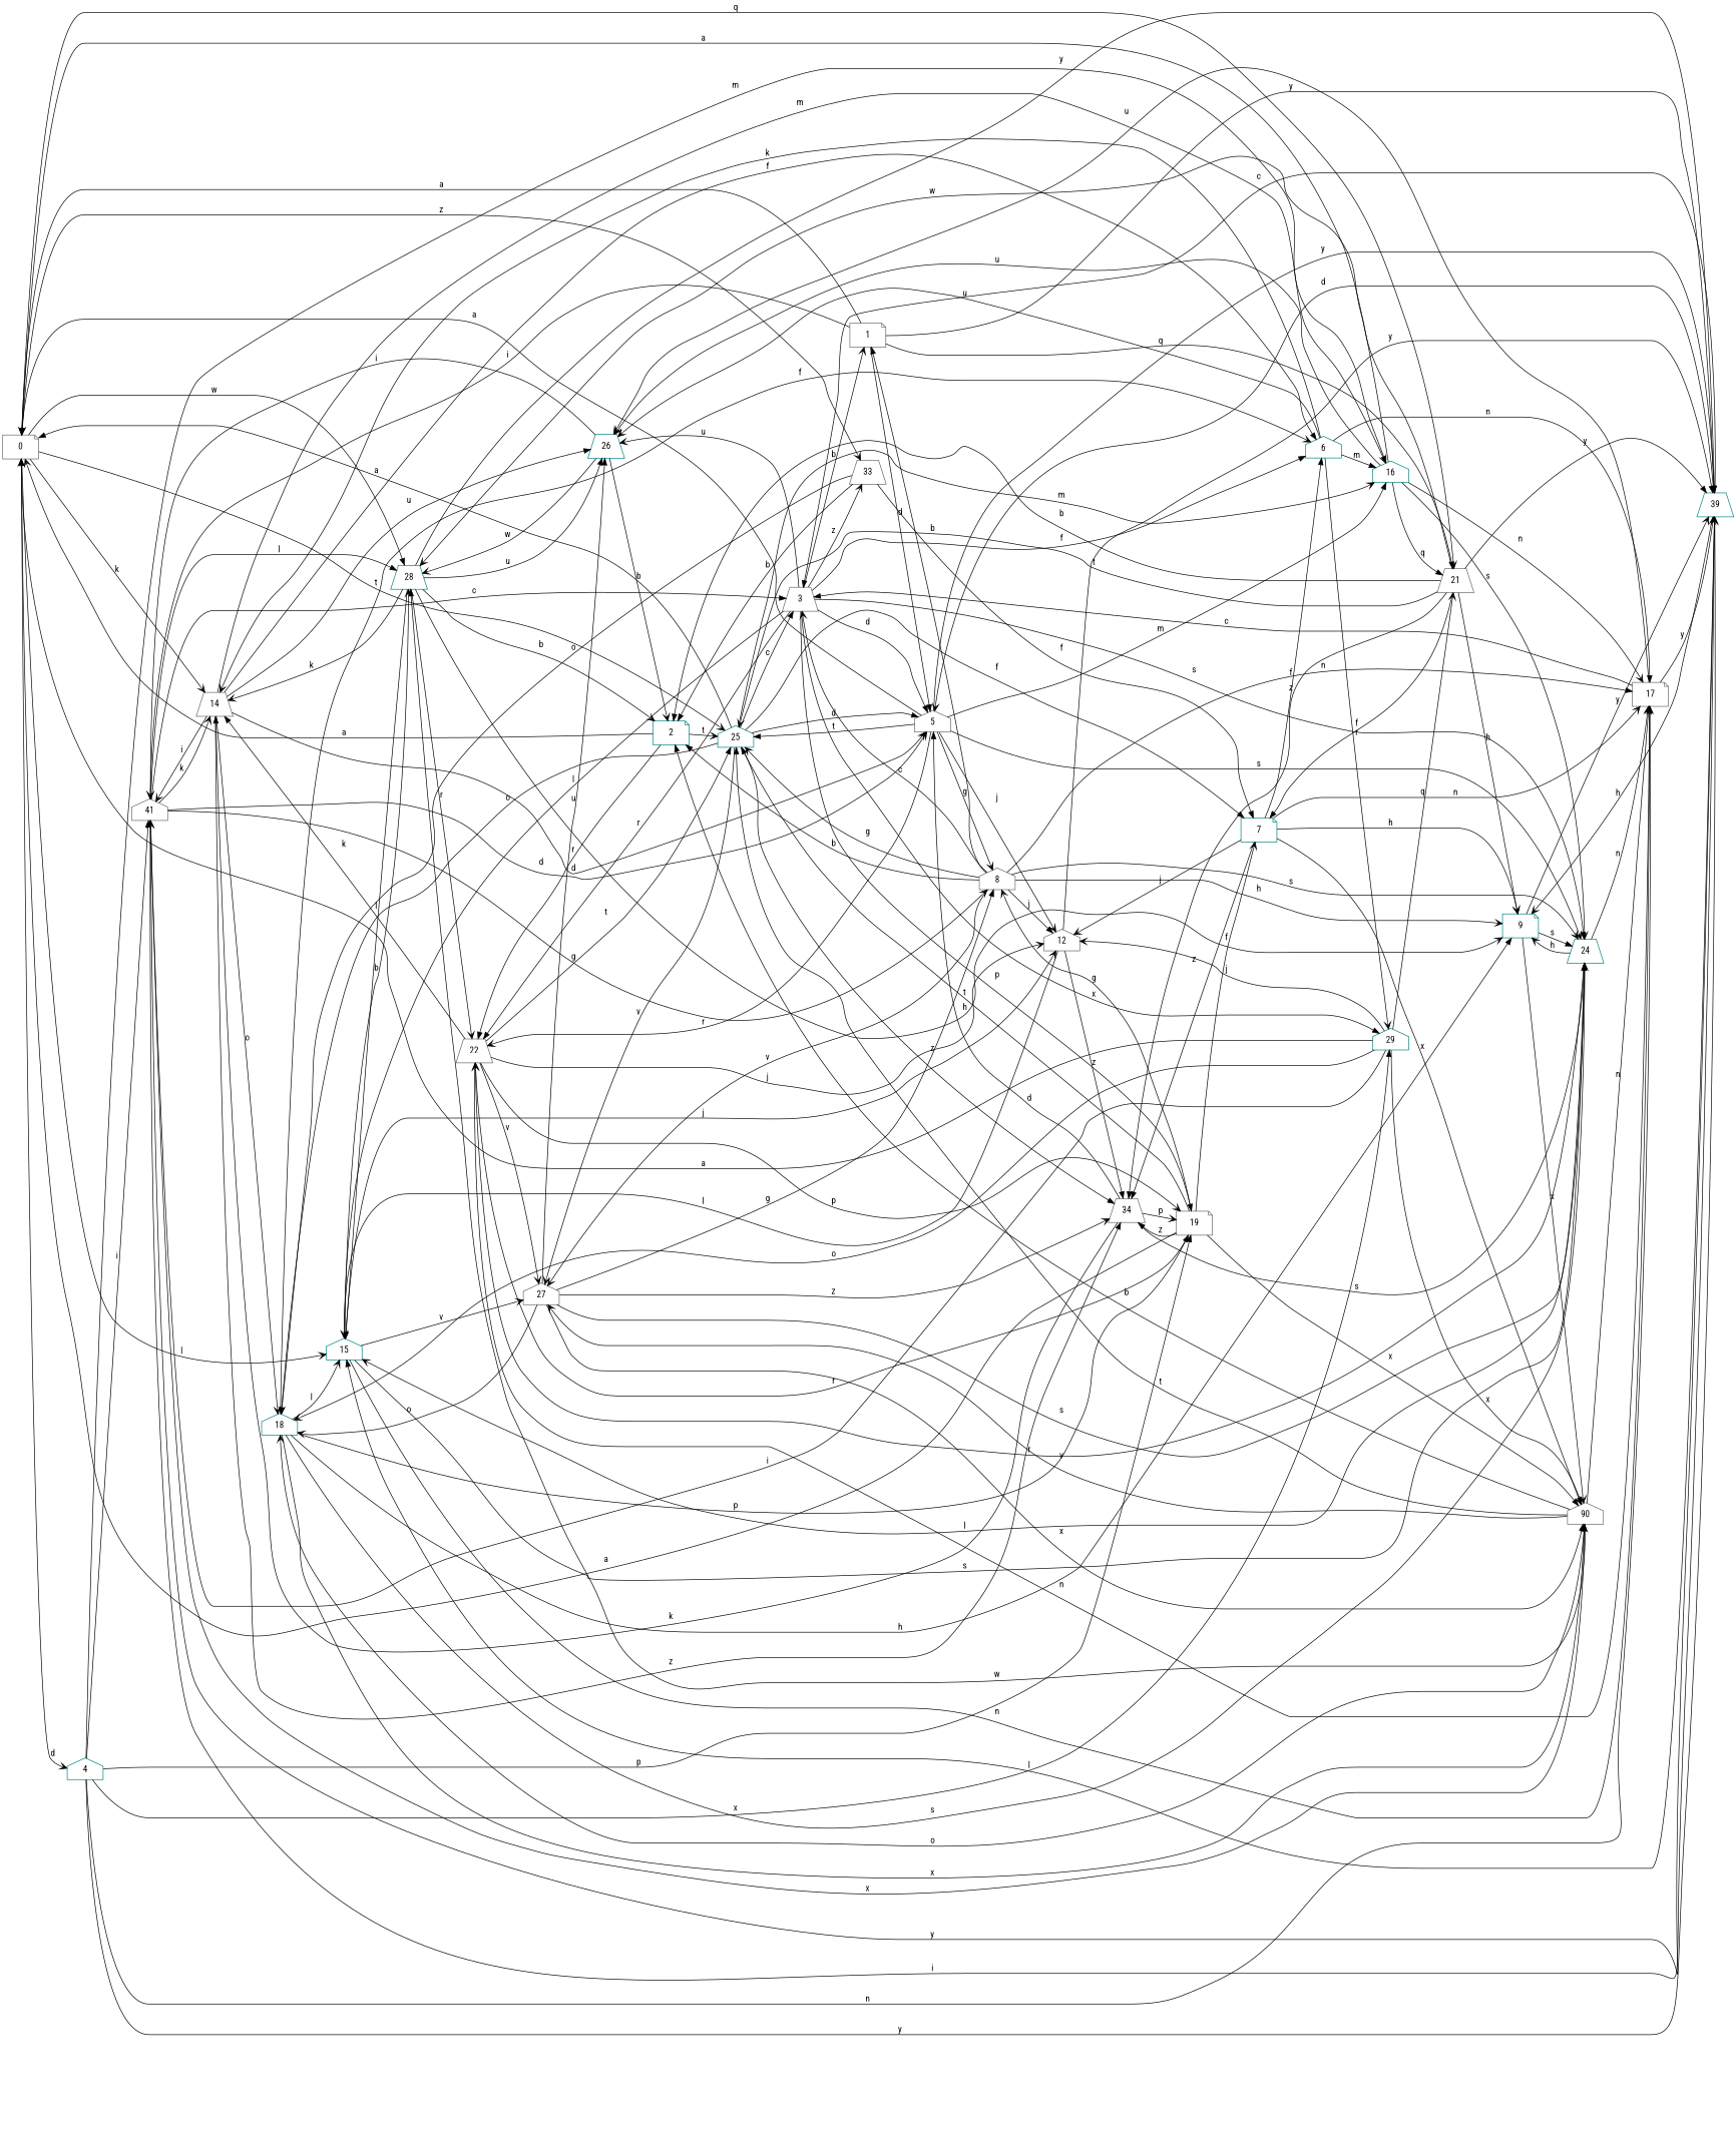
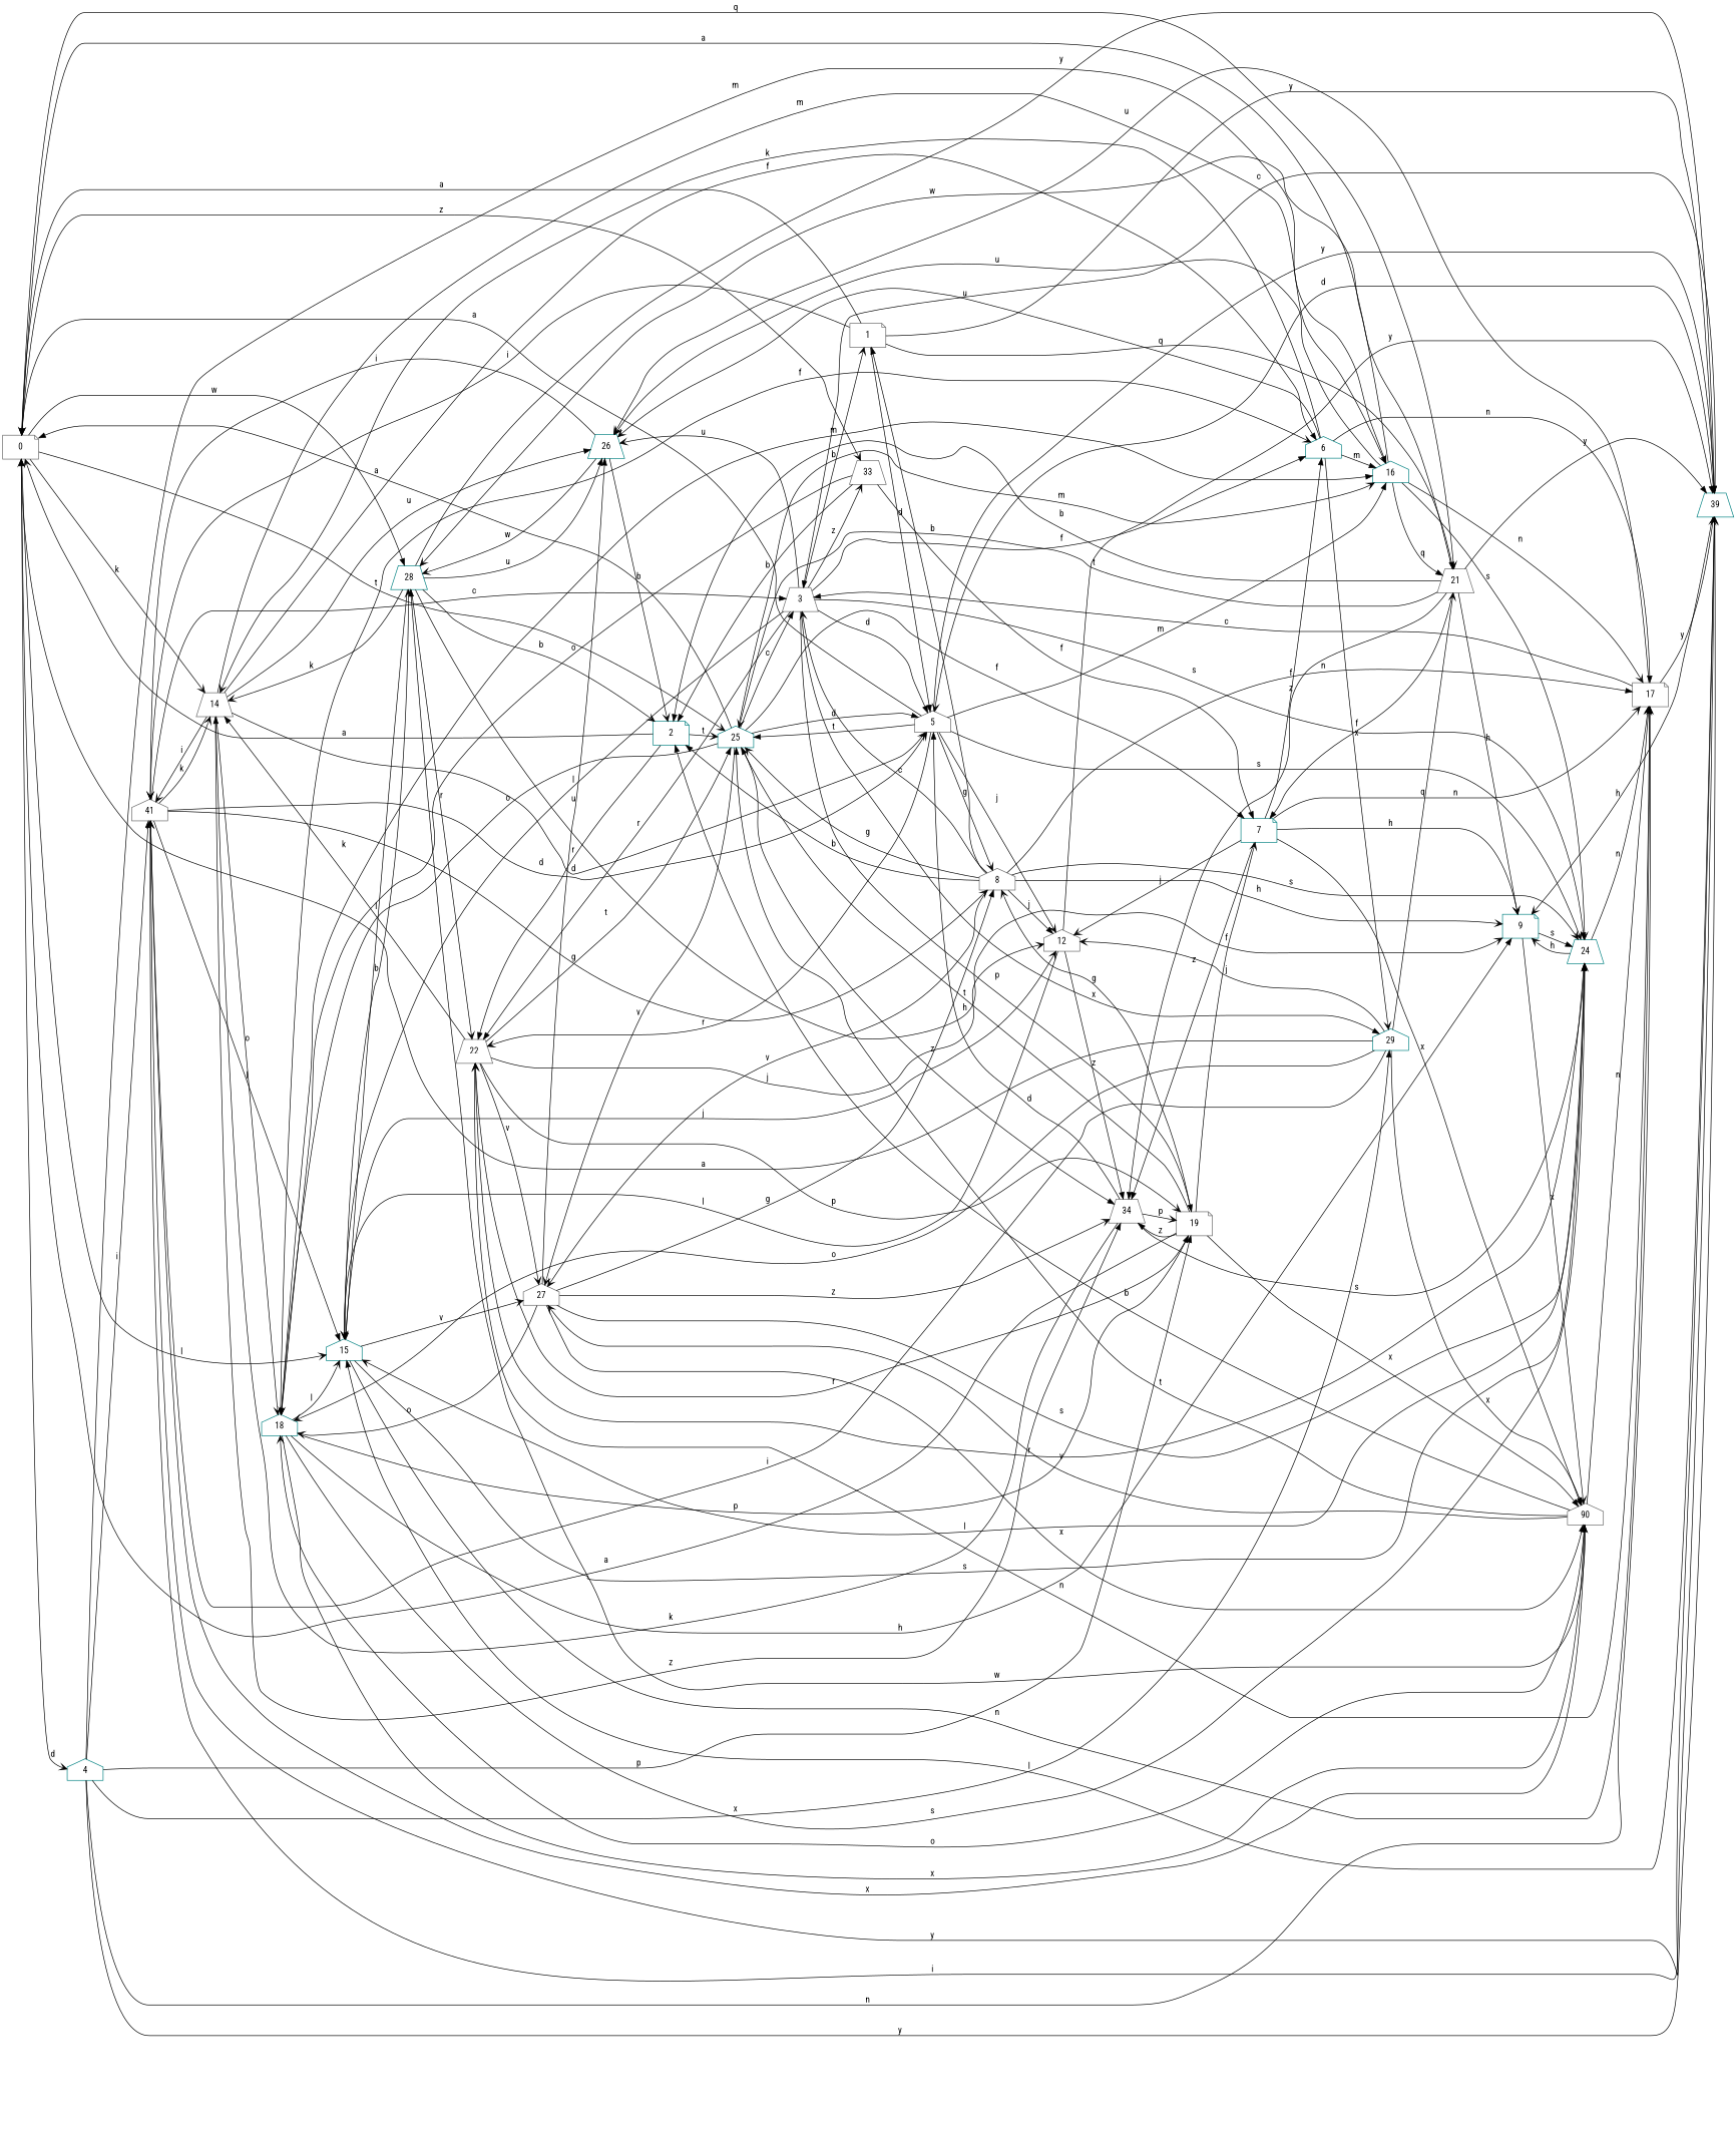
  strict digraph {
    fontname="Roboto Condensed"
    rankdir=LR
    node [color=gray40 fontname="Roboto Condensed" shape=house]
    edge [arrowhead=vee fontname="Roboto Condensed"]
    0 [shape=note]
    4 [color=teal]
    14 [shape=trapezium]
    15 [color=teal]
    21 [shape=trapezium]
    25 [color=teal]
    28 [color=teal shape=trapezium]
    33 [shape=trapezium]
    n9 [label=41]
    n10 [color=teal label=39 shape=trapezium]
    19 [shape=note]
    29 [color=teal]
    16 [color=teal]
    17 [shape=note]
    5
    6 [color=teal]
    26 [color=teal shape=trapezium]
    34 [shape=trapezium]
    18 [color=teal]
    24 [color=teal shape=trapezium]
    12
    27
    2 [color=teal shape=note]
    7 [color=teal shape=note]
    9 [color=teal shape=note]
    3 [shape=trapezium]
    22 [shape=trapezium]
    1 [shape=note]
    8
    n30 [label=90]
    0 -> 4 [label=d]
    0 -> 14 [label=k]
    0 -> 15 [label=l]
    0 -> 21 [label=q]
    0 -> 25 [label=t]
    0 -> 28 [arrowhead=normal label=w]
    0 -> 33 [label=z]
    4 -> n9 [arrowhead=normal label=i]
    4 -> n10 [label=y]
    4 -> 19 [arrowhead=normal label=p]
    4 -> 29 [arrowhead=normal label=x]
    4 -> 16 [arrowhead=normal label=m]
    4 -> 17 [label=n]
    14 -> n9 [label=i]
    14 -> 16 [label=m]
    14 -> 5 [label=d]
    14 -> 6 [arrowhead=normal label=f]
    14 -> 26 [arrowhead=normal label=u]
    14 -> 34 [arrowhead=normal label=z]
    14 -> 18 [label=o]
    15 -> 28 [label=b]
    15 -> 17 [arrowhead=normal label=n]
    15 -> 24 [arrowhead=normal label=s]
    15 -> 12 [label=j]
    15 -> 27 [label=v]
    21 -> 25 [label=t]
    21 -> 28 [label=w]
    21 -> n10 [arrowhead=normal label=y]
    21 -> 34 [arrowhead=normal label=z]
    21 -> 2 [arrowhead=normal label=b]
    21 -> 7 [arrowhead=normal label=f]
    21 -> 9 [label=h]
    25 -> 0 [arrowhead=normal label=a]
    25 -> 16 [label=m]
    25 -> 5 [arrowhead=normal label=d]
    25 -> 34 [arrowhead=normal label=z]
    25 -> 18 [label=o]
    25 -> 27 [label=v]
    25 -> 7 [arrowhead=normal label=f]
    25 -> 3 [arrowhead=normal label=c]
    28 -> 14 [label=k]
    28 -> 15 [arrowhead=normal label=l]
    28 -> n10 [arrowhead=normal label=y]
    28 -> 26 [arrowhead=normal label=u]
    28 -> 2 [label=b]
    28 -> 9 [label=h]
    28 -> 22 [label=r]
    33 -> 18 [arrowhead=normal label=o]
    33 -> 2 [arrowhead=normal label=b]
    33 -> 7 [arrowhead=normal label=f]
    n9 -> 14 [label=k]
-   n9 -> 28 [arrowhead=normal label=l]
+   n9 -> 15 [arrowhead=normal label=l]
    n9 -> n10 [label=y]
    n9 -> 5 [label=d]
    n9 -> 3 [arrowhead=normal label=c]
    n9 -> 8 [label=g]
    n9 -> n30 [arrowhead=normal label=x]
    n10 -> 15 [arrowhead=normal label=l]
    n10 -> n9 [label=i]
    n10 -> 5 [label=d]
    n10 -> 9 [label=h]
    n10 -> 3 [arrowhead=normal label=c]
    19 -> 0 [arrowhead=normal label=a]
    19 -> 25 [arrowhead=normal label=t]
    19 -> 34 [arrowhead=normal label=z]
    19 -> 7 [label=f]
    19 -> 22 [label=r]
    19 -> 8 [label=g]
    19 -> n30 [arrowhead=normal label=x]
    29 -> 0 [label=a]
    29 -> 21 [label=q]
    29 -> n9 [label=i]
    29 -> 18 [label=o]
    29 -> 12 [label=j]
    29 -> n30 [arrowhead=normal label=x]
    16 -> 0 [arrowhead=normal label=a]
    16 -> 21 [arrowhead=normal label=q]
    16 -> 17 [label=n]
    16 -> 26 [label=u]
    16 -> 24 [label=s]
    17 -> n10 [label=y]
    17 -> 26 [label=u]
    17 -> 3 [arrowhead=normal label=c]
    5 -> 0 [label=a]
    5 -> 25 [arrowhead=normal label=t]
    5 -> n10 [arrowhead=normal label=y]
    5 -> 16 [arrowhead=normal label=m]
    5 -> 24 [label=s]
    5 -> 12 [label=j]
    5 -> 22 [label=r]
    5 -> 8 [label=g]
    6 -> 14 [label=k]
-   6 -> 29 [label=r]
+   6 -> 29 [label=x]
    6 -> 16 [arrowhead=normal label=m]
    6 -> 17 [arrowhead=normal label=n]
    6 -> 26 [label=u]
    26 -> 28 [label=w]
    26 -> n9 [label=i]
    26 -> 2 [label=b]
    34 -> 14 [arrowhead=normal label=k]
    34 -> 19 [label=p]
    34 -> 5 [arrowhead=normal label=d]
    34 -> 24 [arrowhead=normal label=s]
    18 -> 15 [label=l]
    18 -> 19 [arrowhead=normal label=p]
+   18 -> 16 [arrowhead=normal label=m]
    18 -> 6 [label=f]
    18 -> 24 [label=s]
    18 -> 9 [arrowhead=normal label=h]
    18 -> n30 [label=x]
    24 -> 15 [label=l]
    24 -> 17 [label=n]
    24 -> 9 [label=h]
    24 -> 22 [label=r]
    12 -> 15 [label=l]
    12 -> n10 [arrowhead=normal label=y]
    12 -> 34 [arrowhead=normal label=z]
    27 -> 26 [arrowhead=normal label=u]
    27 -> 34 [label=z]
    27 -> 18 [label=o]
    27 -> 24 [arrowhead=normal label=s]
    27 -> 8 [arrowhead=normal label=g]
    27 -> n30 [arrowhead=normal label=x]
    2 -> 0 [label=a]
    2 -> 25 [label=t]
    2 -> 22 [arrowhead=normal label=r]
    7 -> 17 [label=n]
    7 -> 6 [arrowhead=normal label=f]
    7 -> 34 [arrowhead=normal label=z]
    7 -> 12 [label=j]
    7 -> 9 [label=h]
    7 -> n30 [label=x]
-   9 -> n10 [label=y]
    9 -> 24 [arrowhead=normal label=s]
    9 -> n30 [label=x]
    3 -> 15 [label=l]
    3 -> 33 [label=z]
    3 -> 19 [arrowhead=normal label=p]
    3 -> 29 [arrowhead=normal label=x]
    3 -> 5 [arrowhead=normal label=d]
    3 -> 6 [arrowhead=normal label=f]
    3 -> 26 [label=u]
    3 -> 24 [arrowhead=normal label=s]
    3 -> 22 [arrowhead=normal label=r]
    3 -> 1 [label=b]
    22 -> 14 [arrowhead=normal label=k]
    22 -> 25 [arrowhead=normal label=t]
    22 -> 19 [label=p]
    22 -> 17 [arrowhead=normal label=n]
    22 -> 12 [label=j]
    22 -> 27 [label=v]
    1 -> 0 [label=a]
    1 -> 21 [arrowhead=normal label=q]
    1 -> n9 [label=i]
    1 -> n10 [arrowhead=normal label=y]
    1 -> 5 [arrowhead=normal label=d]
    8 -> 25 [label=g]
    8 -> 17 [arrowhead=normal label=n]
    8 -> 24 [label=s]
    8 -> 12 [arrowhead=normal label=j]
    8 -> 27 [label=v]
    8 -> 2 [arrowhead=normal label=b]
    8 -> 9 [label=h]
    8 -> 3 [label=c]
    8 -> 1 [arrowhead=normal label=b]
    n30 -> 25 [arrowhead=normal label=t]
    n30 -> 28 [arrowhead=normal label=w]
    n30 -> 17 [label=n]
    n30 -> 18 [label=o]
    n30 -> 27 [label=v]
    n30 -> 2 [arrowhead=normal label=b]
  }
